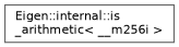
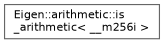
  digraph {
    rankdir=TB
-   n1 [color=grey40 fillcolor=white fontname=Helvetica fontsize=10 height=0.2 label="Eigen::internal::is\l_arithmetic\< __m256i \>" shape=box style=filled width=0.4]
+   n1 [color=grey40 fillcolor=white fontname=Helvetica fontsize=10 height=0.2 label="Eigen::arithmetic::is\l_arithmetic\< __m256i \>" shape=box style=filled width=0.4]
  }
